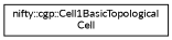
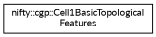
  digraph {
    rankdir=LR
    fontname=Lato
-   n1 [color=black fillcolor=white fontname=Lato fontsize=10 height=0.2 label="nifty::cgp::Cell1BasicTopological\lCell" shape=record style=filled width=0.4]
+   n1 [color=black fillcolor=white fontname=Lato fontsize=10 height=0.2 label="nifty::cgp::Cell1BasicTopological\lFeatures" shape=record style=filled width=0.4]
  }
